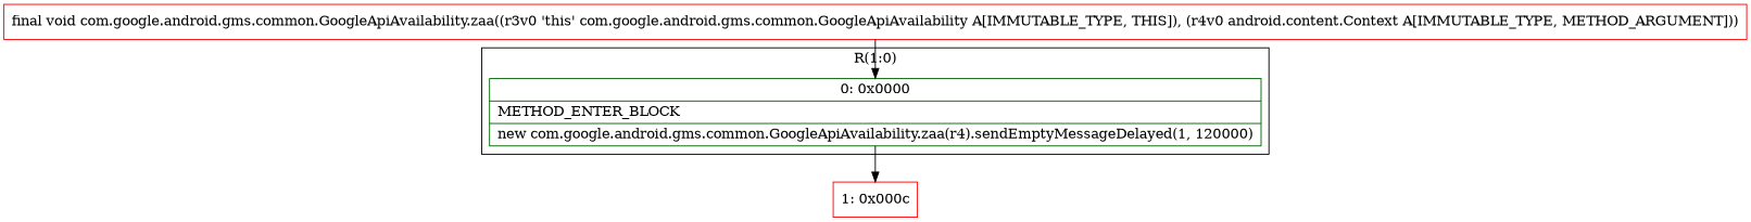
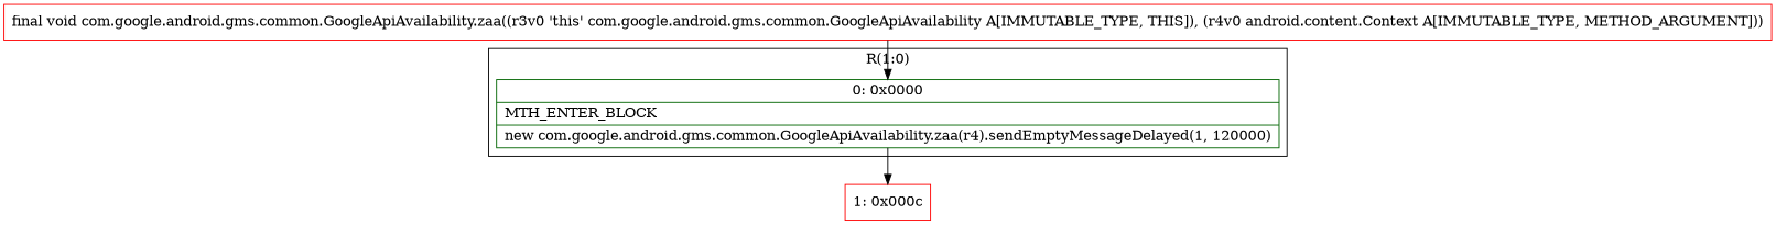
  digraph {
    node [color=red shape=record]
-   n1 [color=darkgreen label="{0\:\ 0x0000|METHOD_ENTER_BLOCK\l|new com.google.android.gms.common.GoogleApiAvailability.zaa(r4).sendEmptyMessageDelayed(1, 120000)\l}"]
+   n1 [color=darkgreen label="{0\:\ 0x0000|MTH_ENTER_BLOCK\l|new com.google.android.gms.common.GoogleApiAvailability.zaa(r4).sendEmptyMessageDelayed(1, 120000)\l}"]
    n2 [label="{1\:\ 0x000c}"]
    n3 [label="{final void com.google.android.gms.common.GoogleApiAvailability.zaa((r3v0 'this' com.google.android.gms.common.GoogleApiAvailability A[IMMUTABLE_TYPE, THIS]), (r4v0 android.content.Context A[IMMUTABLE_TYPE, METHOD_ARGUMENT])) }"]
    subgraph cluster_1 {
      label="R(1:0)"
      n1
    }
    n1 -> n2
    n3 -> n1
  }
